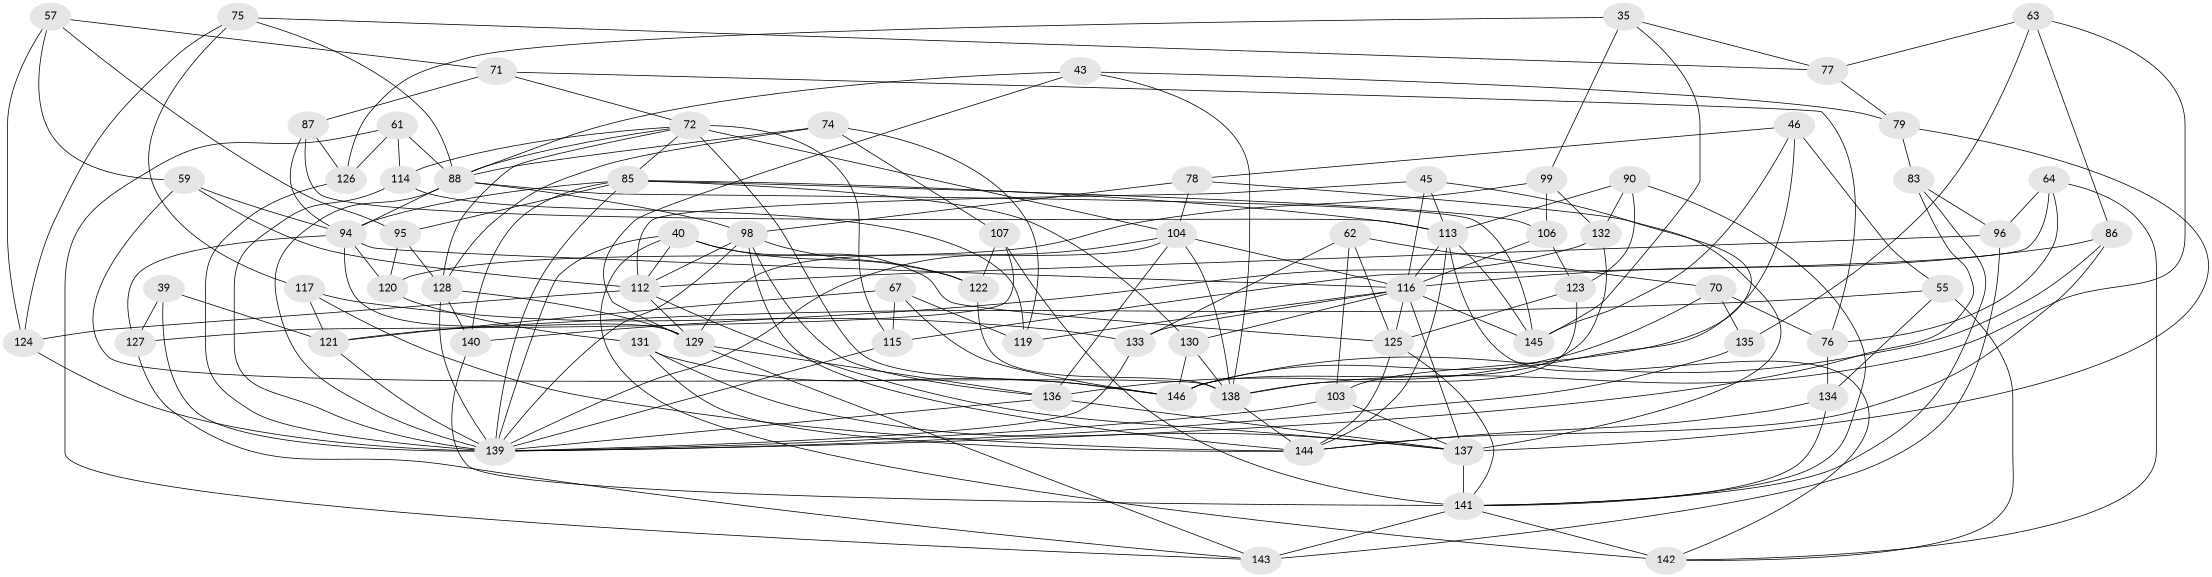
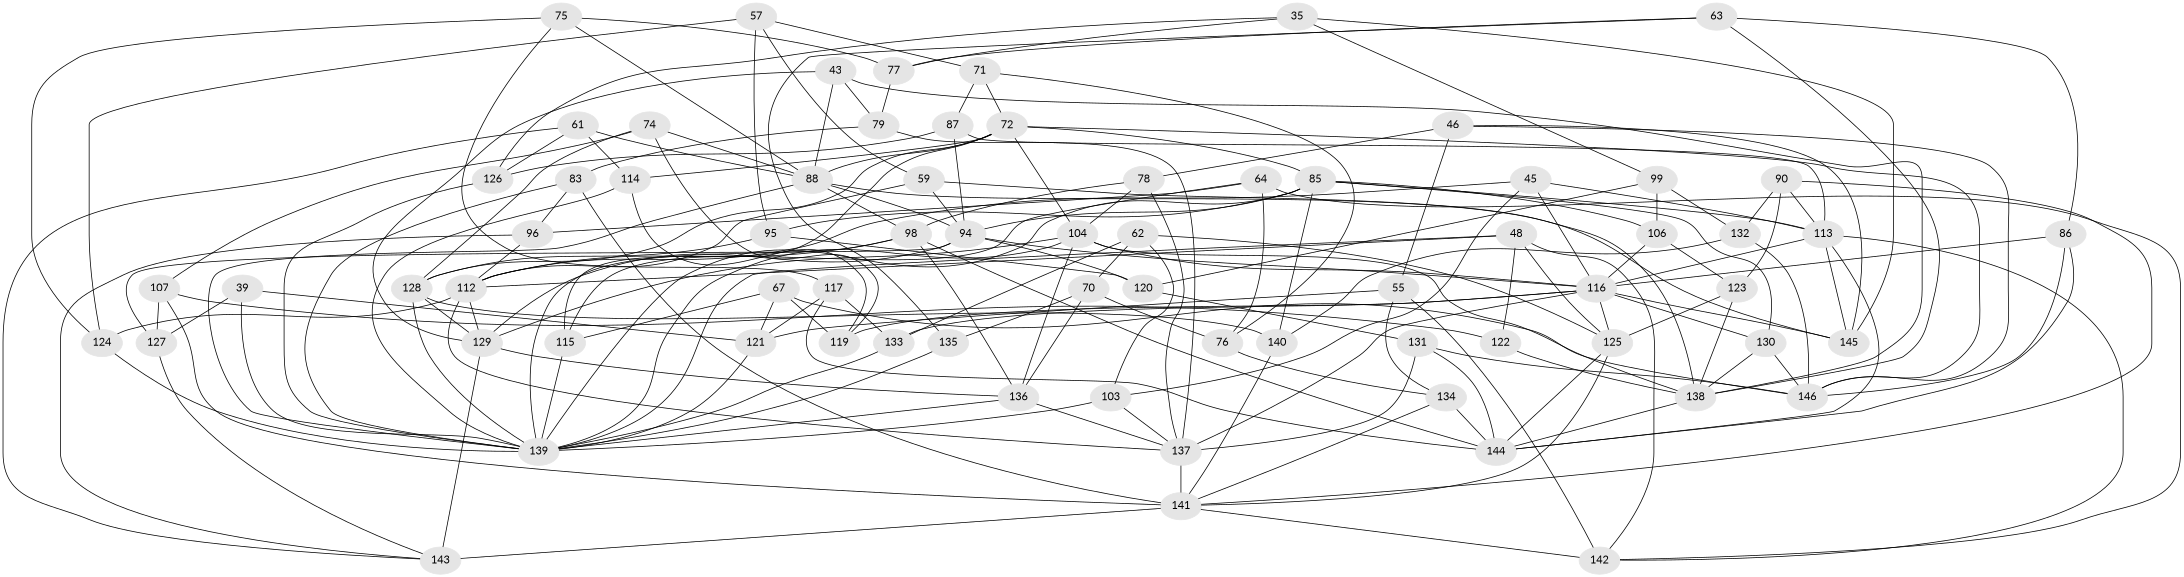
  graph {
    fontname=Lato
    node [color=gray90 fontname=Lato style=filled]
    edge [fontname=Lato]
    35
    77
    126
    145 [super="+108"]
    99
    79
    106 [super="+22"]
    116 [super="+29+82+105+93"]
    123
    139 [super="+111+118+102"]
    121 [super="+33"]
    39
    127
    143 [super="+56"]
    43
    88 [super="+6+37+7"]
    129 [super="+15+50+38"]
    138 [super="+25+47"]
    137 [super="+68"]
    83 [super="+40"]
    94 [super="+52"]
    98 [super="+14+65"]
    136 [super="+8+92"]
    144 [super="+28+69"]
    45
    103
    112 [super="+1+84+19"]
    113 [super="+16+80+53"]
    124
    142 [super="+41"]
    125 [super="+109"]
    133
    119
    130
    46
    55
    78
    146 [super="+31+73"]
    134
    104 [super="+5+44+101"]
-   48 [super="+9" label=40]
+   48 [super="+9"]
    122 [super="+81"]
    141 [super="+17+97"]
    57
    59
    71
    95
    76
    72 [super="+20+49+66"]
    87
    128 [super="+13+42+27"]
    120
    61
    114
    62
    70
    135
    63
    86
    64
    96
    115 [super="+100"]
    67
    85 [super="+58"]
    140
    74
    107
    75
    117
    90
    132
    131
    35 -- 77
    35 -- 126
    35 -- 145
    35 -- 99
    77 -- 79
    126 -- 139
    99 -- 106 [weight=2]
    99 -- 120
    99 -- 132
    79 -- 137
    79 -- 83
    106 -- 116
    106 -- 123
    116 -- 145
    116 -- 137 [weight=2]
    116 -- 125 [weight=3]
    116 -- 133
    116 -- 119
    116 -- 130
    123 -- 138
    123 -- 125
    121 -- 139
    39 -- 139
    39 -- 121 [weight=2]
    39 -- 127
    127 -- 143
    43 -- 79
    43 -- 88
    43 -- 129
    43 -- 138
    88 -- 145 [weight=2]
    88 -- 139
    88 -- 94
    88 -- 98
    129 -- 143 [weight=2]
    129 -- 136
    138 -- 144
    137 -- 141 [weight=2]
    83 -- 139
    83 -- 141
    83 -- 96
    94 -- 116
    94 -- 127
    94 -- 129
    94 -- 120
    98 -- 139
    98 -- 136
    98 -- 144
    98 -- 112
-   98 -- 122 [weight=2]
    136 -- 139
    136 -- 137
    45 -- 116
    45 -- 103
    45 -- 112
    45 -- 113
    103 -- 139
    103 -- 137
    112 -- 129 [weight=2]
    112 -- 137
    112 -- 124
    113 -- 145
    113 -- 116
    113 -- 144
    113 -- 142
    124 -- 139
    125 -- 144
    125 -- 141
    133 -- 139
    130 -- 138
    130 -- 146
    46 -- 145
    46 -- 55
    46 -- 78
    46 -- 146
    55 -- 121
    55 -- 142
    55 -- 134
    78 -- 137
    78 -- 98
    78 -- 104
    134 -- 144
    134 -- 141
    104 -- 116 [weight=2]
    104 -- 139
    104 -- 129
    104 -- 138 [weight=2]
    104 -- 136 [weight=3]
    48 -- 139
    48 -- 112 [weight=2]
    48 -- 142
    48 -- 125
    48 -- 122
    122 -- 138 [weight=2]
    141 -- 143 [weight=3]
    141 -- 142 [weight=2]
    57 -- 124
    57 -- 59
    57 -- 71
    57 -- 95
    59 -- 138
    59 -- 94
    59 -- 112
    71 -- 76
    71 -- 72
    71 -- 87
    95 -- 128
    95 -- 120
    76 -- 134
    72 -- 88
    72 -- 146
    72 -- 104 [weight=2]
    72 -- 128
    72 -- 114
    72 -- 115 [weight=2]
    72 -- 85
    87 -- 126
    87 -- 94
    87 -- 113
    128 -- 139 [weight=4]
    128 -- 129 [weight=2]
    128 -- 140
    120 -- 131
    61 -- 126
    61 -- 143
    61 -- 88
    61 -- 114
    114 -- 139
    114 -- 119
    62 -- 103
    62 -- 125
    62 -- 133
    62 -- 70
    70 -- 136
    70 -- 76
    70 -- 135
    135 -- 139
    63 -- 77
    63 -- 138
    63 -- 135
    63 -- 86
    86 -- 116
    86 -- 144
    86 -- 146
    64 -- 142
    64 -- 76
    64 -- 96
    64 -- 115
    96 -- 143
    96 -- 112
    115 -- 139 [weight=2]
    67 -- 121
    67 -- 119
    67 -- 146
    67 -- 115
    85 -- 106
    85 -- 139 [weight=2]
    85 -- 94
    85 -- 113 [weight=2]
    85 -- 130
    85 -- 95
    85 -- 140
    140 -- 141
    74 -- 88
    74 -- 119
    74 -- 128
    74 -- 107
    107 -- 127
    107 -- 122
    107 -- 141
    75 -- 77
    75 -- 88
    75 -- 124
    75 -- 117
    117 -- 121
    117 -- 144
    117 -- 133
    90 -- 123
    90 -- 113
    90 -- 141
    90 -- 132
    132 -- 146
    132 -- 140
    131 -- 137
    131 -- 144
    131 -- 146
  }
